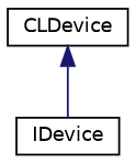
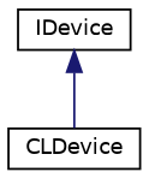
  digraph {
    rankdir=TB
    node [color=black fillcolor=white fontname=Helvetica fontsize=10 shape=record style=filled]
    n1 [height=0.2 label=IDevice width=0.4]
    n2 [height=0.2 label=CLDevice width=0.4]
-   n2 -> n1 [color=midnightblue dir=back fontname=Helvetica fontsize=10 labelfontname=Helvetica labelfontsize=10 style=solid]
+   n1 -> n2 [color=midnightblue dir=back fontname=Helvetica fontsize=10 labelfontname=Helvetica labelfontsize=10 style=solid]
  }
